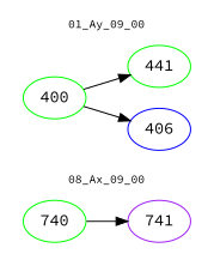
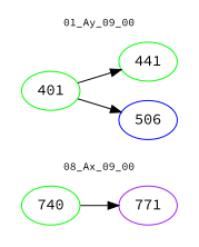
  digraph {
    fontname="Source Code Pro"
    rankdir=LR
    node [color=green fontname="Source Code Pro"]
    edge [color=black fontname="Source Code Pro"]
    n1 [label=740]
-   n2 [color=purple label=741]
-   n3 [label=400]
-   n4 [color=blue label=406]
+   n2 [color=purple label=771]
+   n3 [label=401]
+   n4 [color=blue label=506]
    n5 [label=441]
    subgraph cluster_1 {
      color=white
      fontsize=10
      label="08_Ax_09_00"
      n1
      n2
    }
    subgraph cluster_2 {
      color=white
      fontsize=10
      label="01_Ay_09_00"
      n3
      n4
      n5
    }
    n1 -> n2
    n3 -> n4
    n3 -> n5
  }
